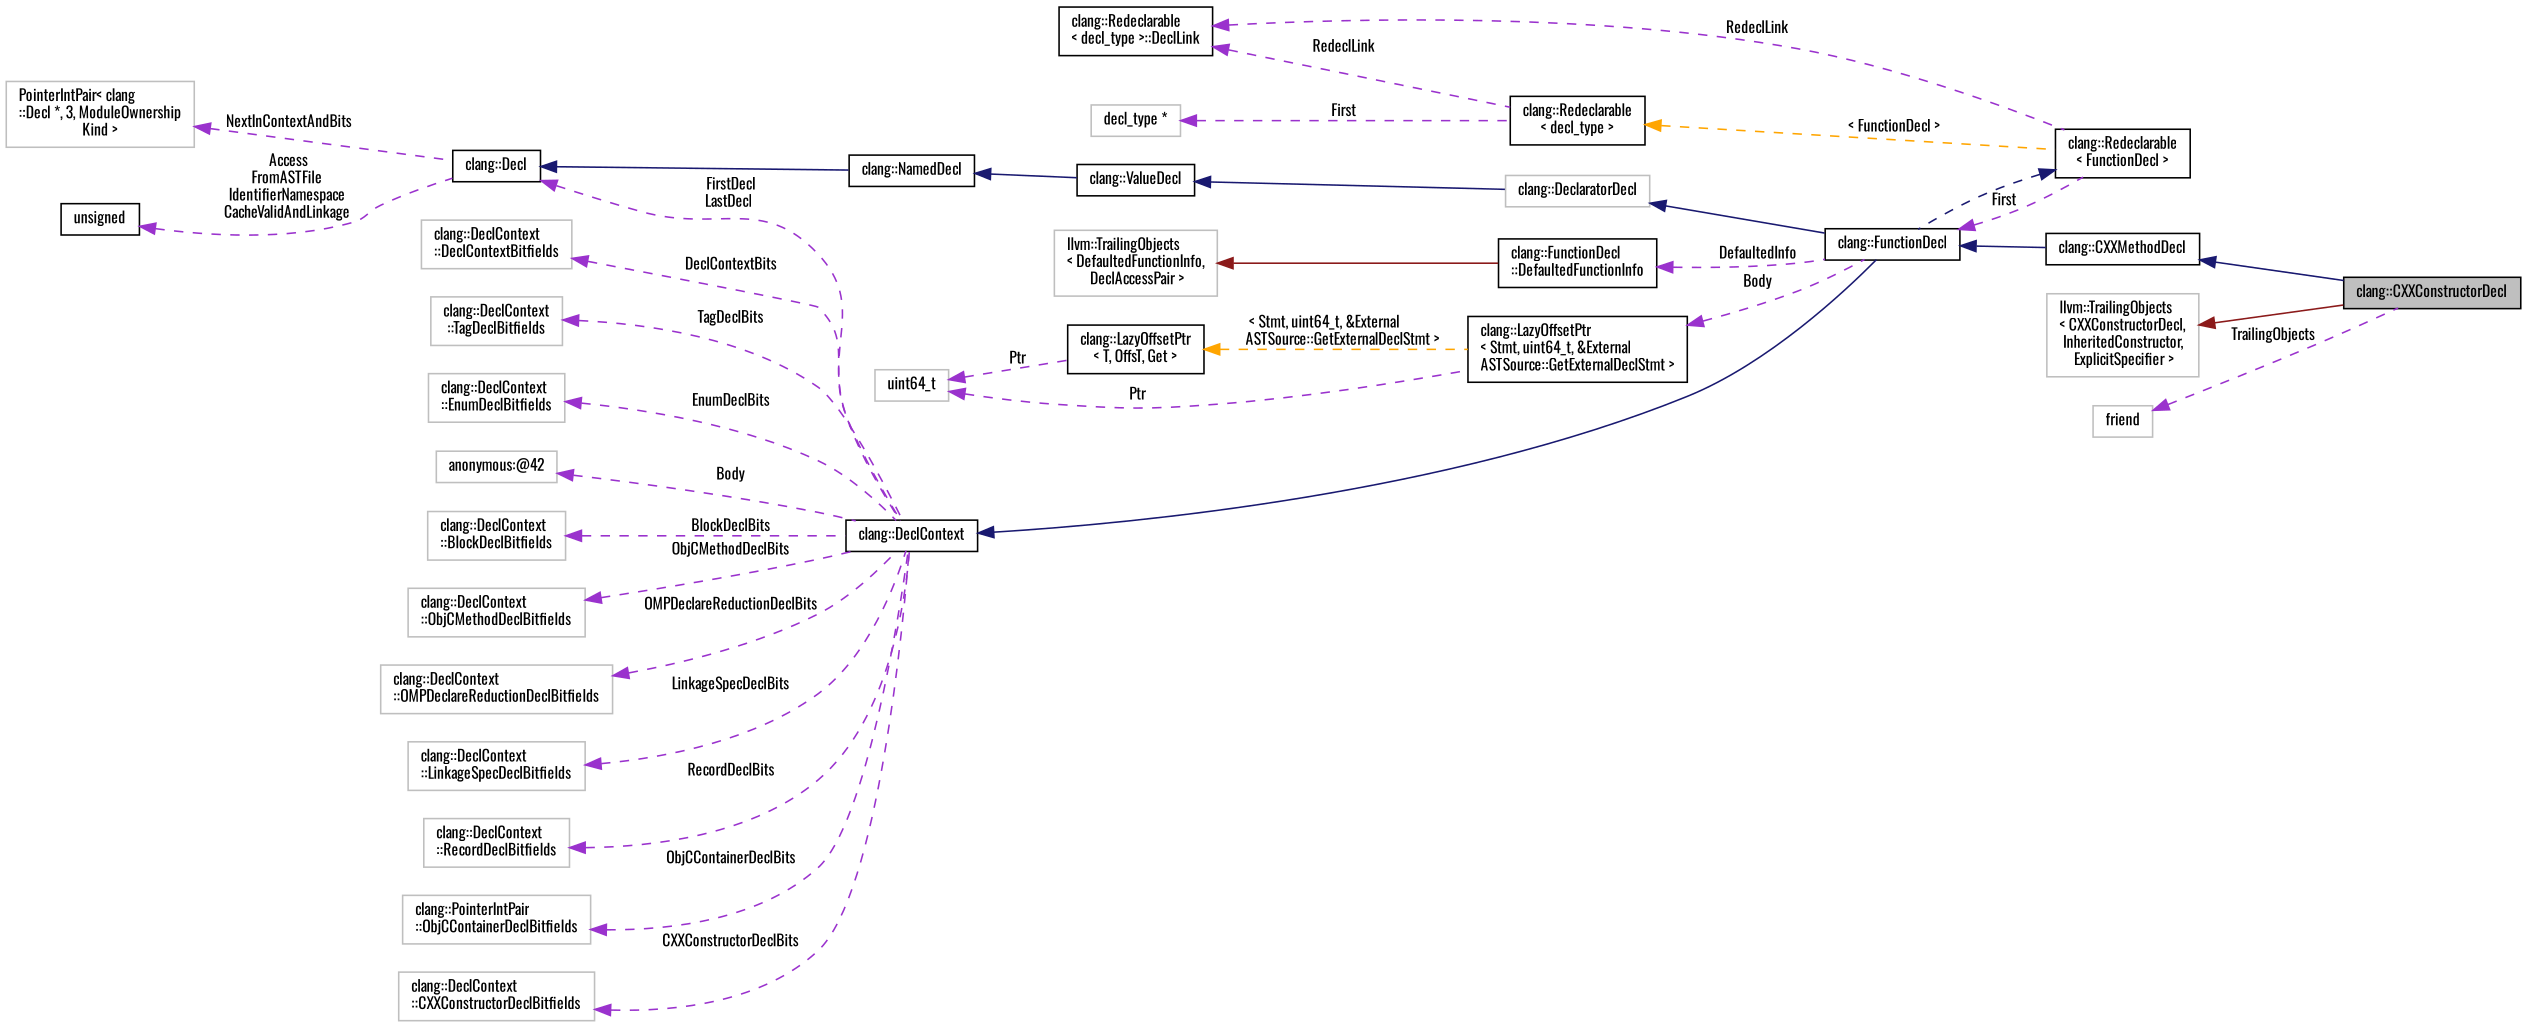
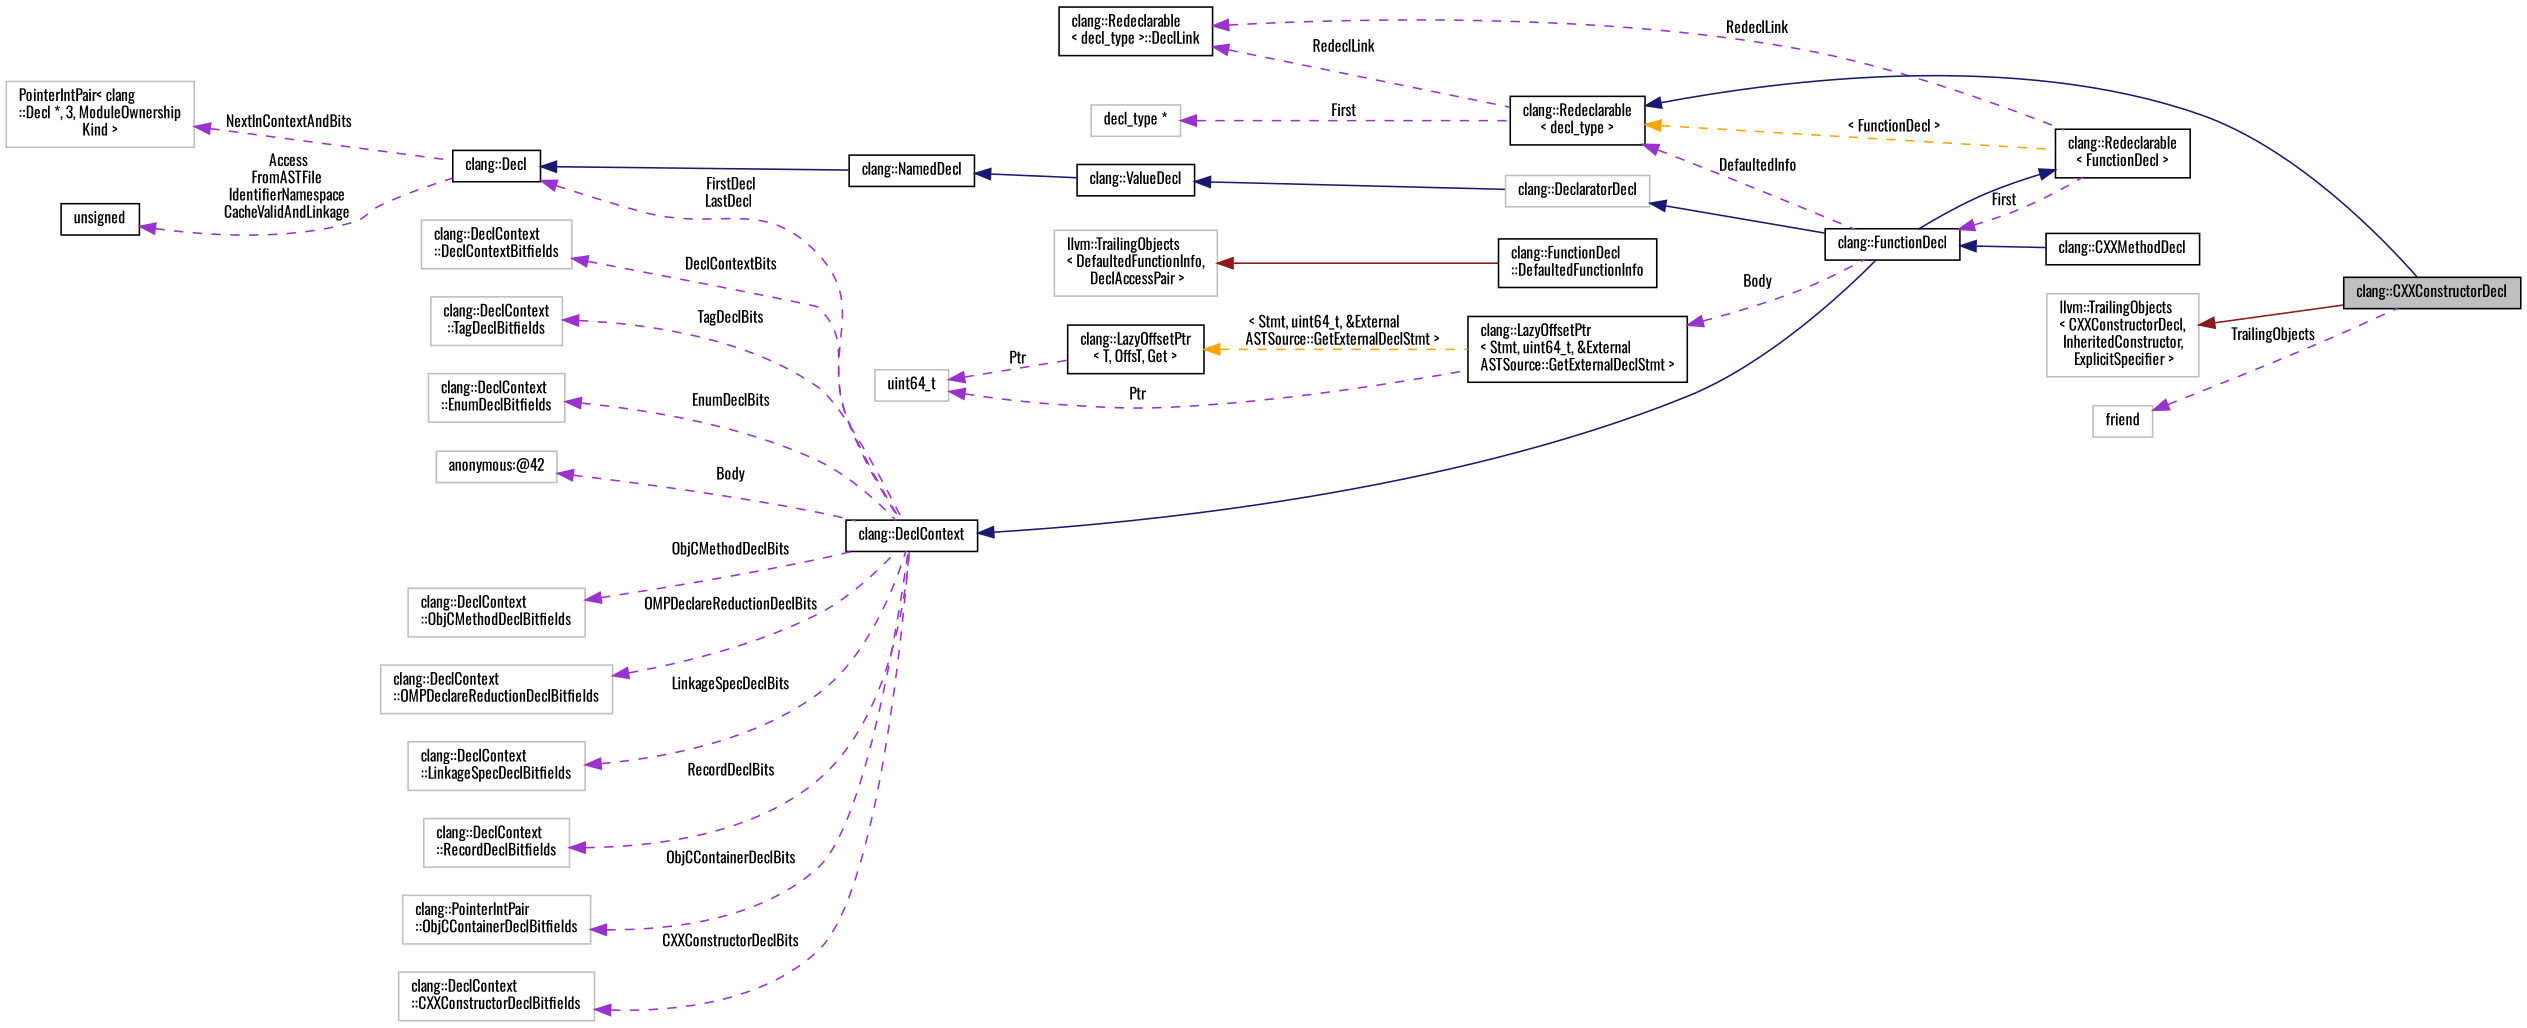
  digraph {
    fontname=Oswald
    rankdir=LR
    node [color=grey75 fontname=Oswald fontsize=10 shape=record]
    edge [color=darkorchid3 dir=back fontname=Oswald fontsize=10 labelfontname=Helvetica labelfontsize=10 style=dashed]
    n1 [color=black fillcolor=grey75 fontcolor=black height=0.2 label="clang::CXXConstructorDecl" style=filled width=0.4]
    n2 [color=black height=0.2 label="clang::CXXMethodDecl" width=0.4]
    n3 [color=black height=0.2 label="clang::FunctionDecl" width=0.4]
    n4 [color=black height=0.2 label="clang::Redeclarable\l\< FunctionDecl \>" width=0.4]
    n5 [height=0.2 label="clang::DeclaratorDecl" width=0.4]
    n6 [color=black height=0.2 label="clang::ValueDecl" width=0.4]
    n7 [color=black height=0.2 label="clang::NamedDecl" width=0.4]
    n8 [color=black height=0.2 label="clang::Decl" width=0.4]
    n9 [color=black height=0.2 label="clang::DeclContext" width=0.4]
    n10 [height=0.2 label="PointerIntPair\< clang\l::Decl *, 3, ModuleOwnership\lKind \>" width=0.4]
    n11 [color=black height=0.2 label=unsigned width=0.4]
    n12 [height=0.2 label="clang::DeclContext\l::TagDeclBitfields" width=0.4]
    n13 [height=0.2 label="clang::DeclContext\l::EnumDeclBitfields" width=0.4]
    n14 [height=0.2 label="anonymous:@42" width=0.4]
-   n15 [height=0.2 label="clang::DeclContext\l::BlockDeclBitfields" width=0.4]
    n16 [height=0.2 label="clang::DeclContext\l::ObjCMethodDeclBitfields" width=0.4]
    n17 [height=0.2 label="clang::DeclContext\l::OMPDeclareReductionDeclBitfields" width=0.4]
    n18 [height=0.2 label="clang::DeclContext\l::LinkageSpecDeclBitfields" width=0.4]
    n19 [height=0.2 label="clang::DeclContext\l::RecordDeclBitfields" width=0.4]
    n20 [height=0.2 label="clang::PointerIntPair\l::ObjCContainerDeclBitfields" width=0.4]
    n21 [height=0.2 label="clang::DeclContext\l::CXXConstructorDeclBitfields" width=0.4]
    n22 [height=0.2 label="clang::DeclContext\l::DeclContextBitfields" width=0.4]
    n23 [color=black height=0.2 label="clang::Redeclarable\l\< decl_type \>::DeclLink" width=0.4]
    n24 [color=black height=0.2 label="clang::Redeclarable\l\< decl_type \>" width=0.4]
    n25 [height=0.2 label="decl_type *" width=0.4]
    n26 [color=black height=0.2 label="clang::FunctionDecl\l::DefaultedFunctionInfo" width=0.4]
    n27 [height=0.2 label="llvm::TrailingObjects\l\< DefaultedFunctionInfo,\l DeclAccessPair \>" width=0.4]
    n28 [color=black height=0.2 label="clang::LazyOffsetPtr\l\< Stmt, uint64_t, &External\lASTSource::GetExternalDeclStmt \>" width=0.4]
    n29 [height=0.2 label=uint64_t width=0.4]
    n30 [color=black height=0.2 label="clang::LazyOffsetPtr\l\< T, OffsT, Get \>" width=0.4]
    n31 [height=0.2 label="llvm::TrailingObjects\l\< CXXConstructorDecl,\l InheritedConstructor,\l ExplicitSpecifier \>" width=0.4]
    n32 [height=0.2 label=friend width=0.4]
-   n2 -> n1 [color=midnightblue style=solid]
+   n24 -> n1 [color=midnightblue style=solid]
    n3 -> n2 [color=midnightblue style=solid]
    n3 -> n4 [label=" First"]
-   n4 -> n3 [color=midnightblue]
+   n4 -> n3 [color=midnightblue style=solid]
    n5 -> n3 [color=midnightblue style=solid]
    n6 -> n5 [color=midnightblue style=solid]
    n7 -> n6 [color=midnightblue style=solid]
    n8 -> n7 [color=midnightblue style=solid]
    n8 -> n9 [label=" FirstDecl\nLastDecl"]
    n9 -> n3 [color=midnightblue style=solid]
    n10 -> n8 [label=" NextInContextAndBits"]
    n11 -> n8 [label=" Access\nFromASTFile\nIdentifierNamespace\nCacheValidAndLinkage"]
    n12 -> n9 [label=" TagDeclBits"]
    n13 -> n9 [label=" EnumDeclBits"]
    n14 -> n9 [label=" Body"]
-   n15 -> n9 [label=" BlockDeclBits"]
    n16 -> n9 [label=" ObjCMethodDeclBits"]
    n17 -> n9 [label=" OMPDeclareReductionDeclBits"]
    n18 -> n9 [label=" LinkageSpecDeclBits"]
    n19 -> n9 [label=" RecordDeclBits"]
    n20 -> n9 [label=" ObjCContainerDeclBits"]
    n21 -> n9 [label=" CXXConstructorDeclBits"]
    n22 -> n9 [label=" DeclContextBits"]
    n23 -> n4 [label=" RedeclLink"]
    n23 -> n24 [label=" RedeclLink"]
    n24 -> n4 [color=orange label=" \< FunctionDecl \>"]
    n25 -> n24 [label=" First"]
-   n26 -> n3 [label=" DefaultedInfo"]
+   n24 -> n3 [label=" DefaultedInfo"]
    n27 -> n26 [color=firebrick4 style=solid]
    n28 -> n3 [label=" Body"]
    n29 -> n28 [label=" Ptr"]
    n29 -> n30 [label=" Ptr"]
    n30 -> n28 [color=orange label=" \< Stmt, uint64_t, &External\lASTSource::GetExternalDeclStmt \>"]
    n31 -> n1 [color=firebrick4 style=solid]
    n32 -> n1 [label=" TrailingObjects"]
  }
